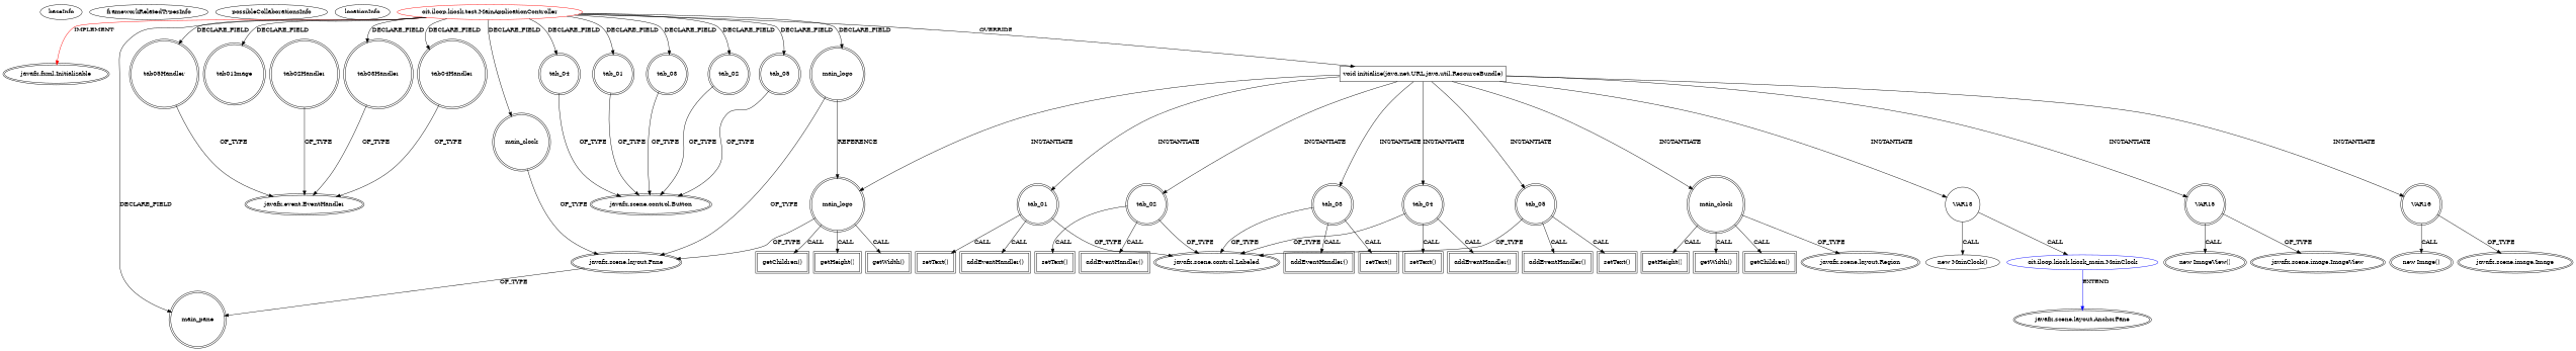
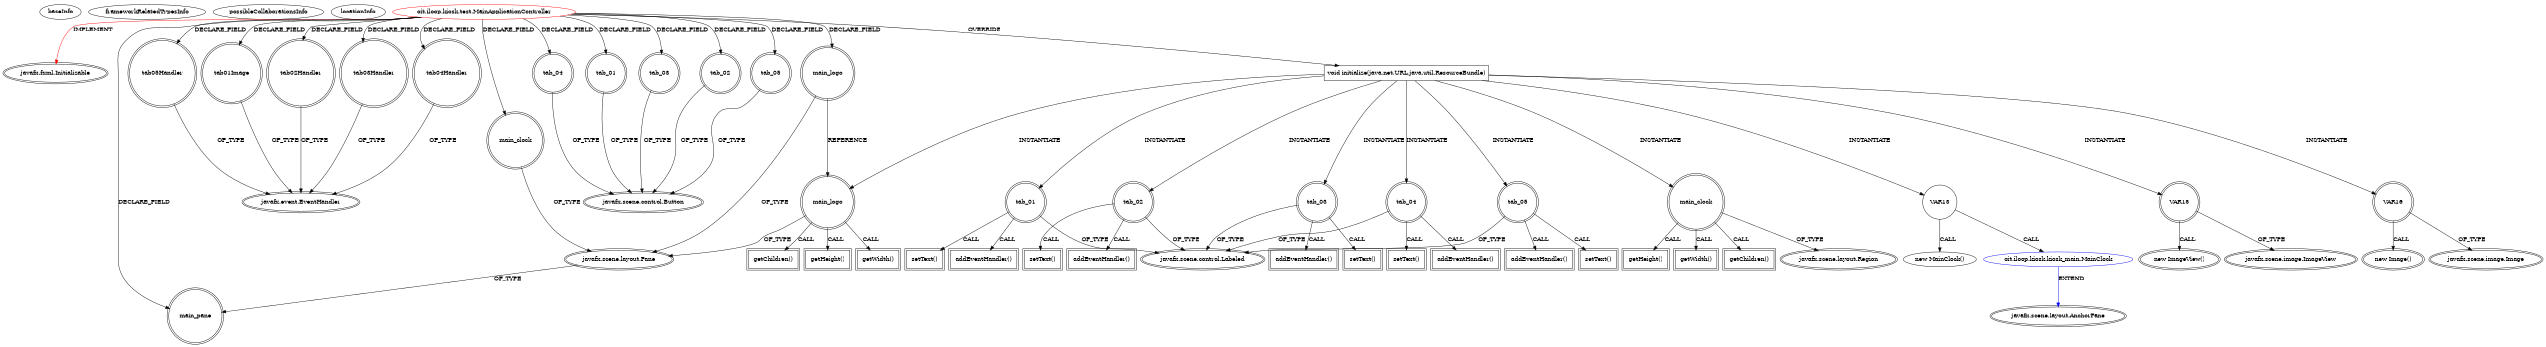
  digraph {
    node [isFrameworkType=true vertexType=INSIDE_CALL peripheries=2 shape=circle]
    baseInfo [category=extension_graph graphId=3172 isAnonymous=false possibleRelation=true isFrameworkType="" vertexType="" peripheries="" shape=""]
    frameworkRelatedTypesInfo [0="javafx.fxml.Initializable" isFrameworkType="" vertexType="" peripheries="" shape=""]
    possibleCollaborationsInfo [0="3172~OVERRIDING_METHOD_DECLARATION-INSTANTIATION-~javafx.fxml.Initializable ~javafx.scene.layout.AnchorPane ~false~false" isFrameworkType="" vertexType="" peripheries="" shape=""]
    locationInfo [contextSignature=MainApplicationController filePath="/iloop-kiosk-KIOSK-Project/KIOSK-Project-master/src/oit/iloop/kiosk/test/MainApplicationController.java" graphId=3172 projectName="iloop-kiosk-KIOSK-Project" isFrameworkType="" vertexType="" peripheries="" shape=""]
    n5 [color=red isFrameworkType=false label="oit.iloop.kiosk.test.MainApplicationController" vertexType=ROOT_CLIENT_CLASS_DECLARATION peripheries="" shape=""]
    n6 [label="javafx.fxml.Initializable" vertexType=FRAMEWORK_INTERFACE_TYPE shape=""]
    n7 [label=main_clock vertexType=FIELD_DECLARATION]
    n8 [label=main_logo vertexType=FIELD_DECLARATION]
    n9 [label=main_pane vertexType=FIELD_DECLARATION]
    n10 [label=tab01Image vertexType=FIELD_DECLARATION]
    n11 [label=tab02Handler vertexType=FIELD_DECLARATION]
    n12 [label=tab03Handler vertexType=FIELD_DECLARATION]
    n13 [label=tab04Handler vertexType=FIELD_DECLARATION]
    n14 [label=tab05Handler vertexType=FIELD_DECLARATION]
    n15 [label=tab_01 vertexType=FIELD_DECLARATION]
    n16 [label=tab_02 vertexType=FIELD_DECLARATION]
    n17 [label=tab_03 vertexType=FIELD_DECLARATION]
    n18 [label=tab_04 vertexType=FIELD_DECLARATION]
    n19 [label=tab_05 vertexType=FIELD_DECLARATION]
    n20 [isFrameworkType=false label="void initialize(java.net.URL,java.util.ResourceBundle)" shape=box vertexType=OVERRIDING_METHOD_DECLARATION peripheries=""]
    n21 [label="javafx.scene.layout.Pane" vertexType=FRAMEWORK_CLASS_TYPE shape=""]
    n22 [label=main_logo vertexType=VARIABLE_EXPRESION]
    n23 [label="javafx.event.EventHandler" vertexType=FRAMEWORK_INTERFACE_TYPE shape=""]
    n24 [label="javafx.scene.control.Button" vertexType=FRAMEWORK_CLASS_TYPE shape=""]
    n25 [label=tab_01 vertexType=VARIABLE_EXPRESION]
    n26 [label=tab_02 vertexType=VARIABLE_EXPRESION]
    n27 [label=tab_03 vertexType=VARIABLE_EXPRESION]
    n28 [label=tab_04 vertexType=VARIABLE_EXPRESION]
    n29 [label=tab_05 vertexType=VARIABLE_EXPRESION]
    n30 [label=main_clock vertexType=VARIABLE_EXPRESION]
    n31 [isFrameworkType=false label=VAR13 vertexType=VARIABLE_EXPRESION peripheries=""]
    n32 [label=VAR15 vertexType=VARIABLE_EXPRESION]
    n33 [label=VAR16 vertexType=VARIABLE_EXPRESION]
    n34 [label="getChildren()" shape=box]
    n35 [label="getHeight()" shape=box]
    n36 [label="getWidth()" shape=box]
    n37 [label="javafx.scene.control.Labeled" vertexType=FRAMEWORK_CLASS_TYPE shape=""]
    n38 [label="setText()" shape=box]
    n39 [label="addEventHandler()" shape=box]
    n40 [label="setText()" shape=box]
    n41 [label="addEventHandler()" shape=box]
    n42 [label="setText()" shape=box]
    n43 [label="addEventHandler()" shape=box]
    n44 [label="setText()" shape=box]
    n45 [label="addEventHandler()" shape=box]
    n46 [label="setText()" shape=box]
    n47 [label="addEventHandler()" shape=box]
    n48 [label="javafx.scene.layout.Region" vertexType=FRAMEWORK_CLASS_TYPE shape=""]
    n49 [label="getHeight()" shape=box]
    n50 [label="getWidth()" shape=box]
    n51 [label="getChildren()" shape=box]
    n52 [color=blue isFrameworkType=false label="oit.iloop.kiosk.kiosk_main.MainClock" vertexType=REFERENCE_CLIENT_CLASS_DECLARATION peripheries="" shape=""]
    n53 [isFrameworkType=false label="new MainClock()" vertexType=CONSTRUCTOR_CALL peripheries="" shape=""]
    n54 [label="javafx.scene.image.ImageView" vertexType=FRAMEWORK_CLASS_TYPE shape=""]
    n55 [label="new ImageView()" vertexType=CONSTRUCTOR_CALL shape=""]
    n56 [label="javafx.scene.image.Image" vertexType=FRAMEWORK_CLASS_TYPE shape=""]
    n57 [label="new Image()" vertexType=CONSTRUCTOR_CALL shape=""]
    n58 [label="javafx.scene.layout.AnchorPane" vertexType=FRAMEWORK_CLASS_TYPE shape=""]
    n5 -> n6 [color=red label=IMPLEMENT]
    n5 -> n7 [label=DECLARE_FIELD]
    n5 -> n8 [label=DECLARE_FIELD]
    n5 -> n9 [label=DECLARE_FIELD]
    n5 -> n10 [label=DECLARE_FIELD]
+   n5 -> n11 [label=DECLARE_FIELD]
    n5 -> n12 [label=DECLARE_FIELD]
    n5 -> n13 [label=DECLARE_FIELD]
    n5 -> n14 [label=DECLARE_FIELD]
    n5 -> n15 [label=DECLARE_FIELD]
    n5 -> n16 [label=DECLARE_FIELD]
    n5 -> n17 [label=DECLARE_FIELD]
    n5 -> n18 [label=DECLARE_FIELD]
    n5 -> n19 [label=DECLARE_FIELD]
    n5 -> n20 [label=OVERRIDE]
    n7 -> n21 [label=OF_TYPE]
    n8 -> n21 [label=OF_TYPE]
    n8 -> n22 [label=REFERENCE]
+   n10 -> n23 [label=OF_TYPE]
    n11 -> n23 [label=OF_TYPE]
    n12 -> n23 [label=OF_TYPE]
    n13 -> n23 [label=OF_TYPE]
    n14 -> n23 [label=OF_TYPE]
    n15 -> n24 [label=OF_TYPE]
    n16 -> n24 [label=OF_TYPE]
    n17 -> n24 [label=OF_TYPE]
    n18 -> n24 [label=OF_TYPE]
    n19 -> n24 [label=OF_TYPE]
    n20 -> n22 [label=INSTANTIATE]
    n20 -> n25 [label=INSTANTIATE]
    n20 -> n26 [label=INSTANTIATE]
    n20 -> n27 [label=INSTANTIATE]
    n20 -> n28 [label=INSTANTIATE]
    n20 -> n29 [label=INSTANTIATE]
    n20 -> n30 [label=INSTANTIATE]
    n20 -> n31 [label=INSTANTIATE]
    n20 -> n32 [label=INSTANTIATE]
    n20 -> n33 [label=INSTANTIATE]
    n21 -> n9 [label=OF_TYPE]
    n22 -> n21 [label=OF_TYPE]
    n22 -> n34 [label=CALL]
    n22 -> n35 [label=CALL]
    n22 -> n36 [label=CALL]
    n25 -> n37 [label=OF_TYPE]
    n25 -> n38 [label=CALL]
    n25 -> n39 [label=CALL]
    n26 -> n37 [label=OF_TYPE]
    n26 -> n40 [label=CALL]
    n26 -> n41 [label=CALL]
    n27 -> n37 [label=OF_TYPE]
    n27 -> n42 [label=CALL]
    n27 -> n43 [label=CALL]
    n28 -> n37 [label=OF_TYPE]
    n28 -> n44 [label=CALL]
    n28 -> n45 [label=CALL]
    n29 -> n37 [label=OF_TYPE]
    n29 -> n46 [label=CALL]
    n29 -> n47 [label=CALL]
    n30 -> n48 [label=OF_TYPE]
    n30 -> n49 [label=CALL]
    n30 -> n50 [label=CALL]
    n30 -> n51 [label=CALL]
    n31 -> n52 [label=CALL]
    n31 -> n53 [label=CALL]
    n32 -> n54 [label=OF_TYPE]
    n32 -> n55 [label=CALL]
    n33 -> n56 [label=OF_TYPE]
    n33 -> n57 [label=CALL]
    n52 -> n58 [color=blue label=EXTEND]
  }
